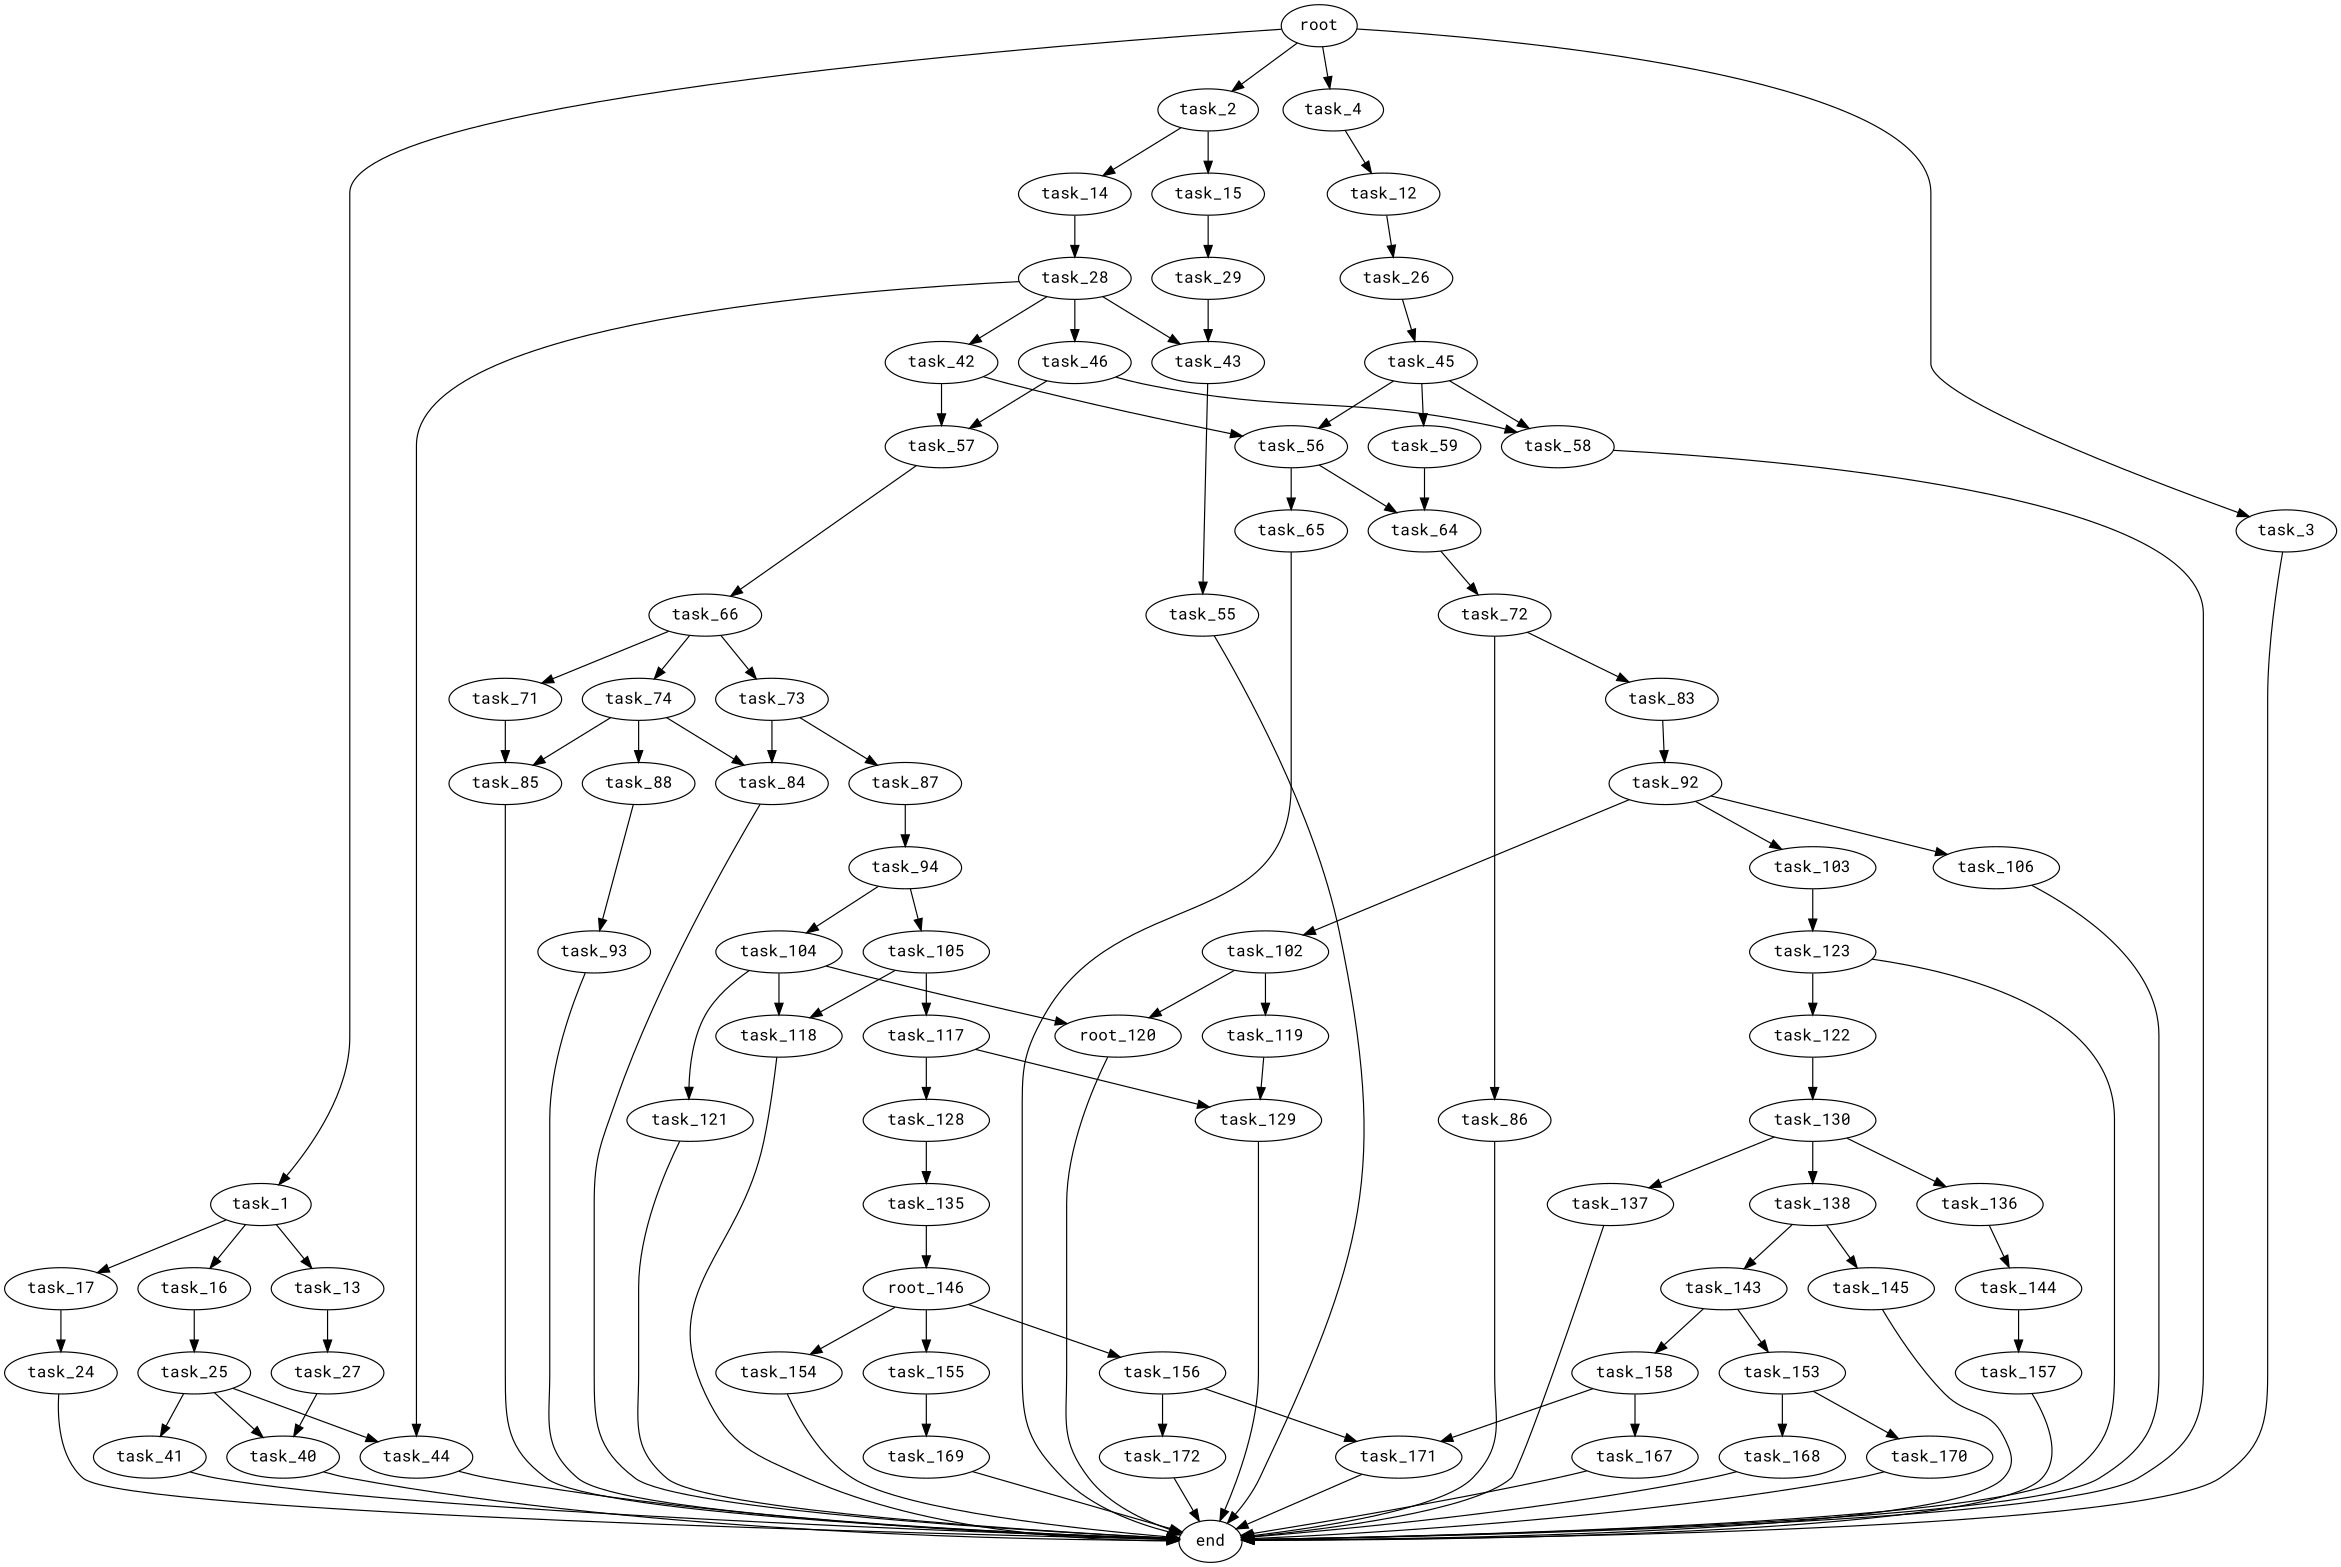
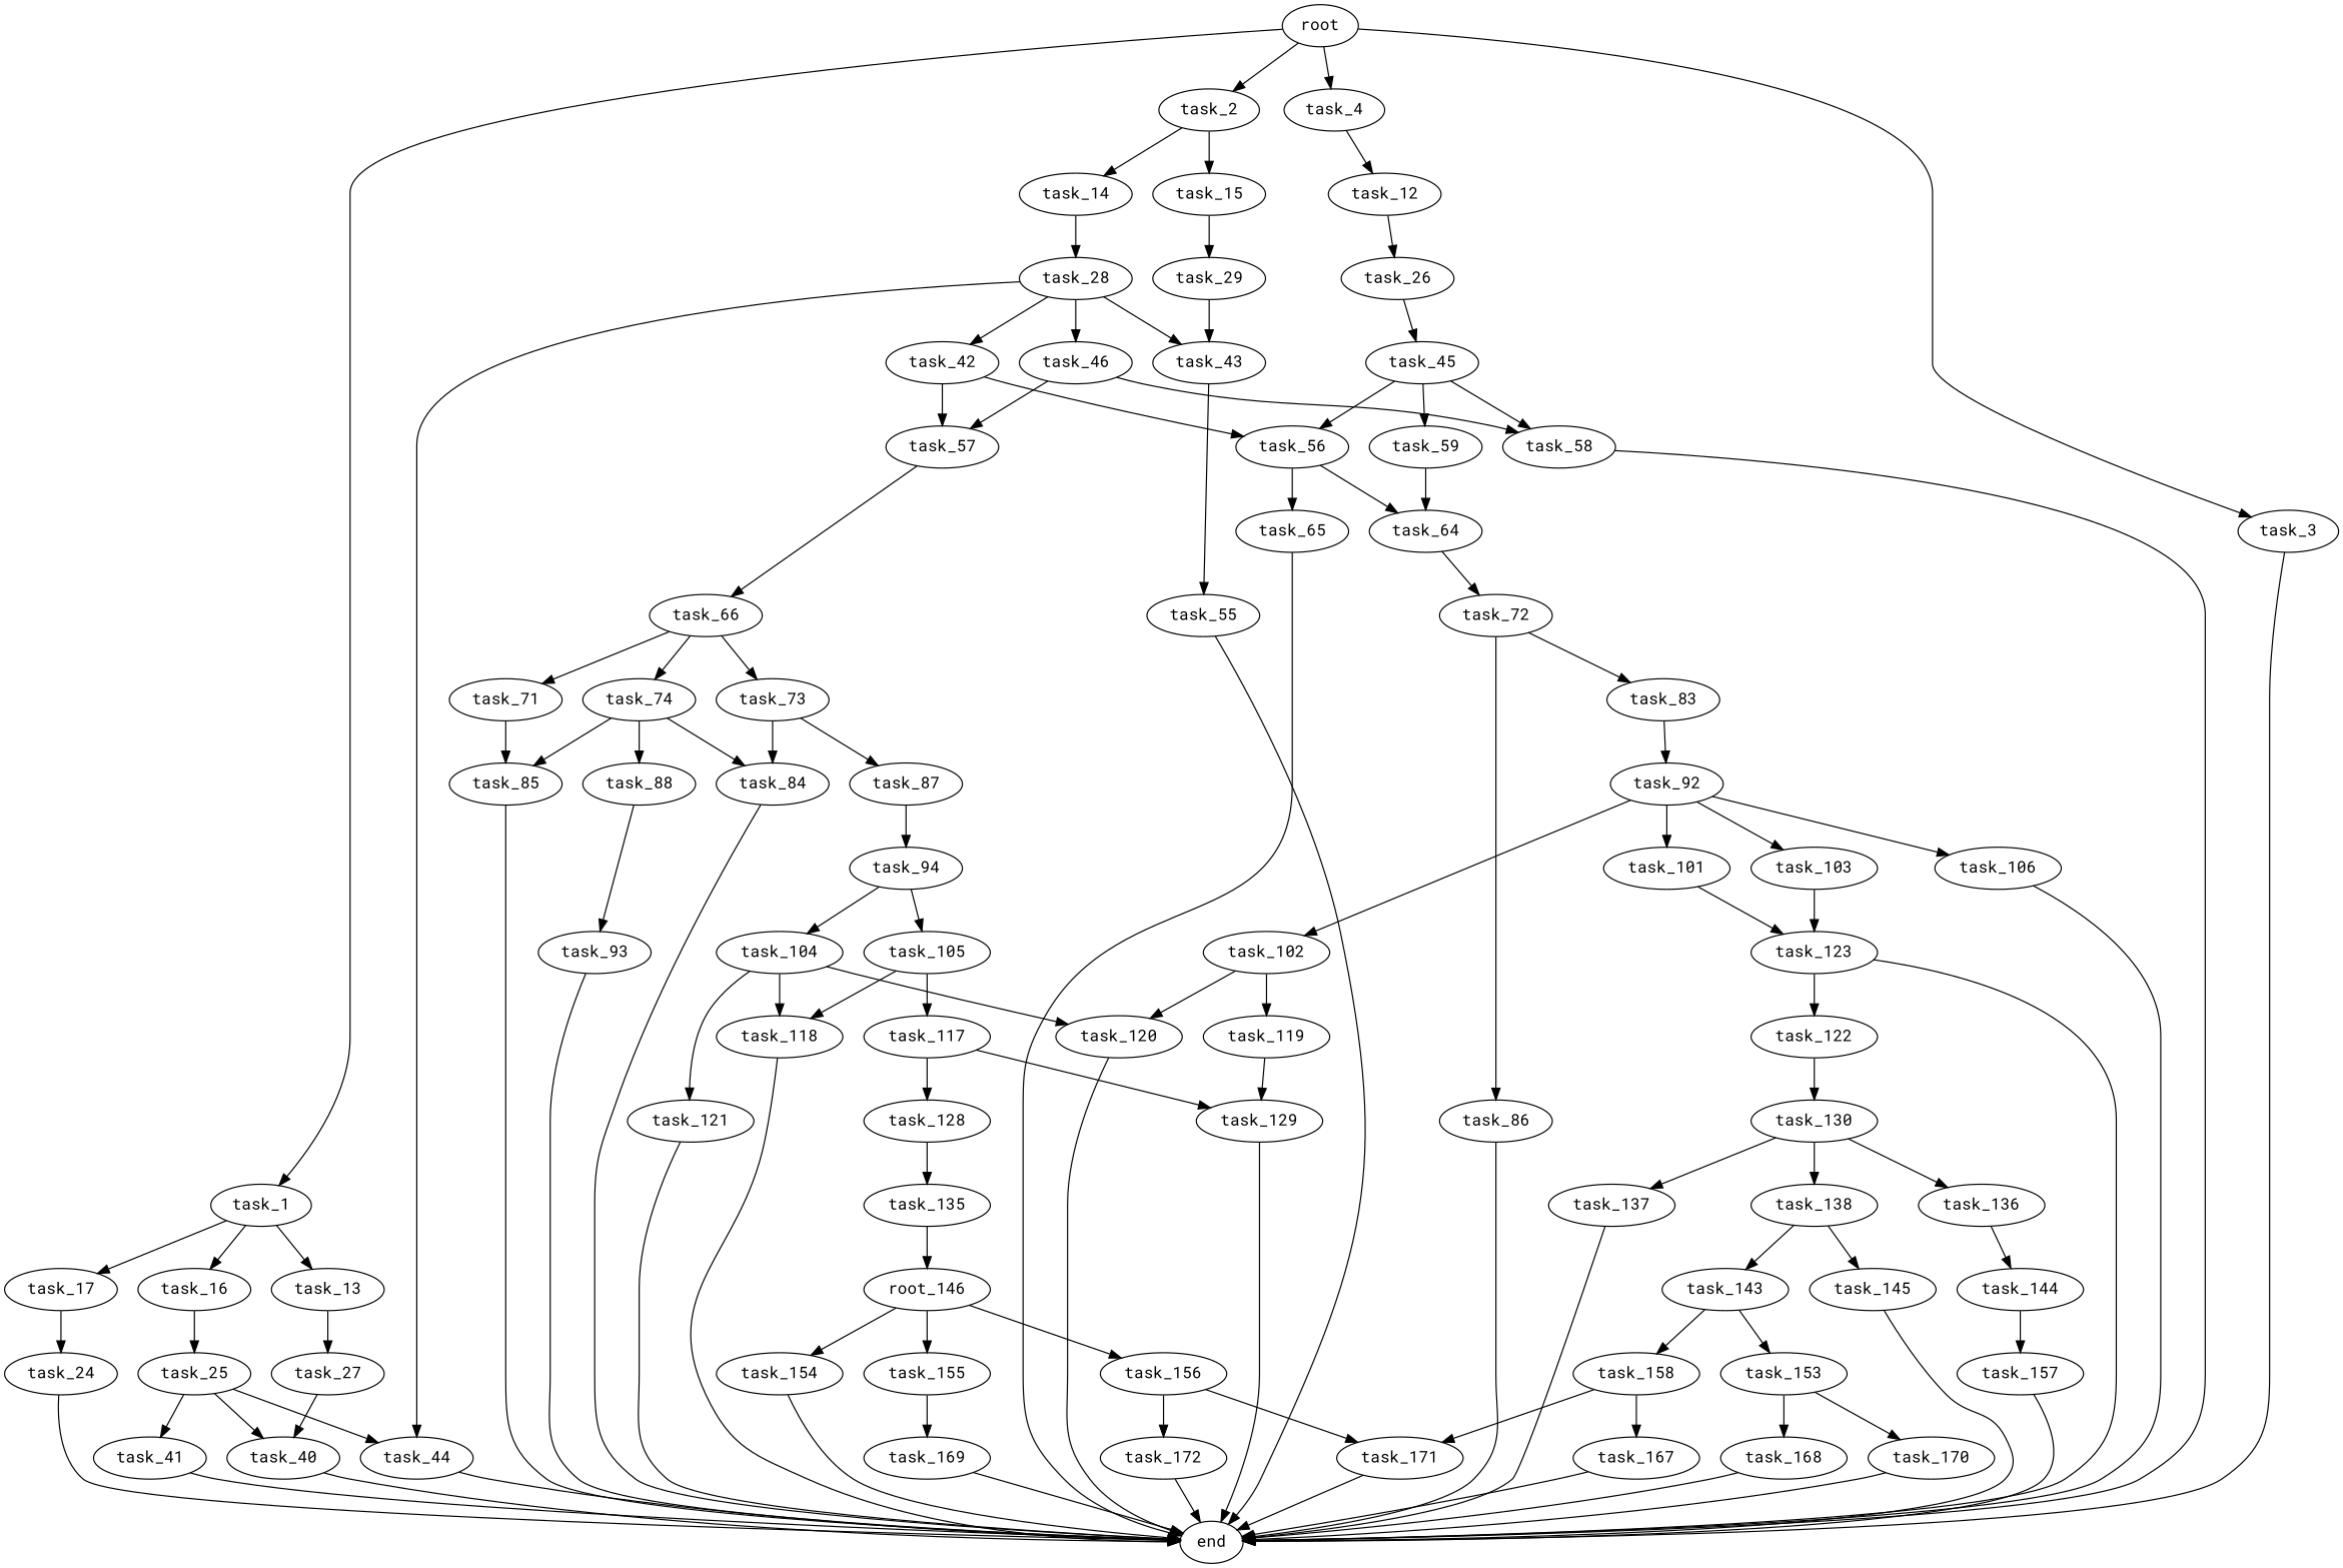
  digraph {
    fontname="Roboto Mono"
    node [fontname="Roboto Mono"]
    edge [fontname="Roboto Mono"]
    root
    task_1
    task_2
    task_3
    task_4
    task_13
    task_16
    task_17
    task_14
    task_15
    end
    task_12
    task_27
    task_25
    task_24
    task_28
    task_29
    task_26
    task_45
    task_40
    task_44
    task_42
    task_43
    task_46
    task_41
    task_56
    task_58
    task_59
    task_57
    task_55
    task_64
    task_65
    task_66
    task_72
    task_71
    task_73
    task_74
    task_83
    task_86
    task_85
    task_84
    task_87
    task_88
    task_92
    task_94
    task_93
+   task_101
    task_102
    task_103
    task_106
    task_104
    task_105
    task_123
    task_119
-   task_120 [label=root_120]
+   task_120
    task_118
    task_121
    task_117
    task_122
    task_130
    task_129
    task_128
    task_135
    task_136
    task_137
    task_138
    n67 [label=root_146]
    task_144
    task_143
    task_145
    task_154
    task_155
    task_156
    task_157
    task_153
    task_158
    task_168
    task_170
    task_171
    task_167
    task_169
    task_172
    root -> task_1
    root -> task_2
    root -> task_3
    root -> task_4
    task_1 -> task_13
    task_1 -> task_16
    task_1 -> task_17
    task_2 -> task_14
    task_2 -> task_15
    task_3 -> end
    task_4 -> task_12
    task_13 -> task_27
    task_16 -> task_25
    task_17 -> task_24
    task_14 -> task_28
    task_15 -> task_29
    task_12 -> task_26
    task_27 -> task_40
    task_25 -> task_40
    task_25 -> task_44
    task_25 -> task_41
    task_24 -> end
    task_28 -> task_44
    task_28 -> task_42
    task_28 -> task_43
    task_28 -> task_46
    task_29 -> task_43
    task_26 -> task_45
    task_45 -> task_56
    task_45 -> task_58
    task_45 -> task_59
    task_40 -> end
    task_44 -> end
    task_42 -> task_56
    task_42 -> task_57
    task_43 -> task_55
    task_46 -> task_58
    task_46 -> task_57
    task_41 -> end
    task_56 -> task_64
    task_56 -> task_65
    task_58 -> end
    task_59 -> task_64
    task_57 -> task_66
    task_55 -> end
    task_64 -> task_72
    task_65 -> end
    task_66 -> task_71
    task_66 -> task_73
    task_66 -> task_74
    task_72 -> task_83
    task_72 -> task_86
    task_71 -> task_85
    task_73 -> task_84
    task_73 -> task_87
    task_74 -> task_85
    task_74 -> task_84
    task_74 -> task_88
    task_83 -> task_92
    task_86 -> end
    task_85 -> end
    task_84 -> end
    task_87 -> task_94
    task_88 -> task_93
+   task_92 -> task_101
    task_92 -> task_102
    task_92 -> task_103
    task_92 -> task_106
    task_94 -> task_104
    task_94 -> task_105
    task_93 -> end
+   task_101 -> task_123
    task_102 -> task_119
    task_102 -> task_120
    task_103 -> task_123
    task_106 -> end
    task_104 -> task_120
    task_104 -> task_118
    task_104 -> task_121
    task_105 -> task_118
    task_105 -> task_117
    task_123 -> end
    task_123 -> task_122
    task_119 -> task_129
    task_120 -> end
    task_118 -> end
    task_121 -> end
    task_117 -> task_129
    task_117 -> task_128
    task_122 -> task_130
    task_130 -> task_136
    task_130 -> task_137
    task_130 -> task_138
    task_129 -> end
    task_128 -> task_135
    task_135 -> n67
    task_136 -> task_144
    task_137 -> end
    task_138 -> task_143
    task_138 -> task_145
    n67 -> task_154
    n67 -> task_155
    n67 -> task_156
    task_144 -> task_157
    task_143 -> task_153
    task_143 -> task_158
    task_145 -> end
    task_154 -> end
    task_155 -> task_169
    task_156 -> task_171
    task_156 -> task_172
    task_157 -> end
    task_153 -> task_168
    task_153 -> task_170
    task_158 -> task_171
    task_158 -> task_167
    task_168 -> end
    task_170 -> end
    task_171 -> end
    task_167 -> end
    task_169 -> end
    task_172 -> end
  }
